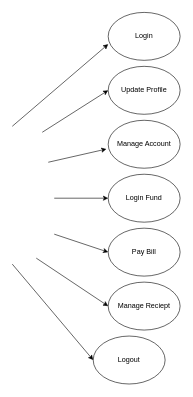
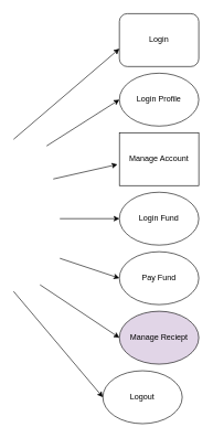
  <mxCell id="0" />
  <mxCell id="1" parent="0" />
- <mxCell id="2" value="Pay Bill" style="ellipse;whiteSpace=wrap;html=1;" vertex="1" parent="1"><mxGeometry x="180" y="380" width="120" height="80" as="geometry" /></mxCell>
+ <mxCell id="2" value="Pay Fund" style="ellipse;whiteSpace=wrap;html=1;" vertex="1" parent="1"><mxGeometry x="180" y="380" width="120" height="80" as="geometry" /></mxCell>
  <mxCell id="3" value="Logout" style="ellipse;whiteSpace=wrap;html=1;" vertex="1" parent="1"><mxGeometry x="155" y="560" width="120" height="80" as="geometry" /></mxCell>
- <mxCell id="4" value="Manage Account" style="ellipse;whiteSpace=wrap;html=1;" vertex="1" parent="1"><mxGeometry x="180" y="200" width="120" height="80" as="geometry" /></mxCell>
- <mxCell id="5" value="Login" style="ellipse;whiteSpace=wrap;html=1;" vertex="1" parent="1"><mxGeometry x="180" y="20" width="120" height="80" as="geometry" /></mxCell>
- <mxCell id="6" value="Manage Reciept" style="ellipse;whiteSpace=wrap;html=1;" vertex="1" parent="1"><mxGeometry x="180" y="470" width="120" height="80" as="geometry" /></mxCell>
+ <mxCell id="4" value="Manage Account" style="whiteSpace=wrap;html=1;rounded=0;" vertex="1" parent="1"><mxGeometry x="180" y="200" width="120" height="80" as="geometry" /></mxCell>
+ <mxCell id="5" value="Login" style="whiteSpace=wrap;html=1;rounded=1;" vertex="1" parent="1"><mxGeometry x="180" y="20" width="120" height="80" as="geometry" /></mxCell>
+ <mxCell id="6" value="Manage Reciept" style="ellipse;whiteSpace=wrap;html=1;fillColor=#e1d5e7;" vertex="1" parent="1"><mxGeometry x="180" y="470" width="120" height="80" as="geometry" /></mxCell>
  <mxCell id="7" value="Login Fund" style="ellipse;whiteSpace=wrap;html=1;" vertex="1" parent="1"><mxGeometry x="180" y="290" width="120" height="80" as="geometry" /></mxCell>
- <mxCell id="8" value="Update Profile" style="ellipse;whiteSpace=wrap;html=1;" vertex="1" parent="1"><mxGeometry x="180" y="110" width="120" height="80" as="geometry" /></mxCell>
+ <mxCell id="8" value="Login Profile" style="ellipse;whiteSpace=wrap;html=1;" vertex="1" parent="1"><mxGeometry x="180" y="110" width="120" height="80" as="geometry" /></mxCell>
  <mxCell id="9" value="" style="endArrow=classic;html=1;rounded=0;entryX=0;entryY=0.663;entryDx=0;entryDy=0;entryPerimeter=0;" edge="1" parent="1" target="5"><mxGeometry width="50" height="50" relative="1" as="geometry"><mxPoint x="20" y="210" as="sourcePoint" /><mxPoint x="310" y="250" as="targetPoint" /></mxGeometry></mxCell>
  <mxCell id="10" value="" style="endArrow=classic;html=1;rounded=0;entryX=0;entryY=0.5;entryDx=0;entryDy=0;" edge="1" parent="1" target="8"><mxGeometry width="50" height="50" relative="1" as="geometry"><mxPoint x="70" y="220" as="sourcePoint" /><mxPoint x="190" y="83" as="targetPoint" /></mxGeometry></mxCell>
  <mxCell id="11" value="" style="endArrow=classic;html=1;rounded=0;entryX=-0.025;entryY=0.6;entryDx=0;entryDy=0;entryPerimeter=0;" edge="1" parent="1" target="4"><mxGeometry width="50" height="50" relative="1" as="geometry"><mxPoint x="80" y="270" as="sourcePoint" /><mxPoint x="190" y="160" as="targetPoint" /></mxGeometry></mxCell>
  <mxCell id="12" value="" style="endArrow=classic;html=1;rounded=0;entryX=0;entryY=0.5;entryDx=0;entryDy=0;" edge="1" parent="1" target="7"><mxGeometry width="50" height="50" relative="1" as="geometry"><mxPoint x="90" y="330" as="sourcePoint" /><mxPoint x="188" y="290" as="targetPoint" /></mxGeometry></mxCell>
  <mxCell id="13" value="" style="endArrow=classic;html=1;rounded=0;entryX=0;entryY=0.5;entryDx=0;entryDy=0;" edge="1" parent="1" target="2"><mxGeometry width="50" height="50" relative="1" as="geometry"><mxPoint x="90" y="390" as="sourcePoint" /><mxPoint x="168" y="380" as="targetPoint" /></mxGeometry></mxCell>
  <mxCell id="14" value="" style="endArrow=classic;html=1;rounded=0;entryX=0;entryY=0.5;entryDx=0;entryDy=0;" edge="1" parent="1" target="6"><mxGeometry width="50" height="50" relative="1" as="geometry"><mxPoint x="60" y="430" as="sourcePoint" /><mxPoint x="150" y="460" as="targetPoint" /></mxGeometry></mxCell>
  <mxCell id="15" value="" style="endArrow=classic;html=1;rounded=0;entryX=0;entryY=0.5;entryDx=0;entryDy=0;" edge="1" parent="1" target="3"><mxGeometry width="50" height="50" relative="1" as="geometry"><mxPoint x="20" y="440" as="sourcePoint" /><mxPoint x="100" y="525" as="targetPoint" /></mxGeometry></mxCell>
